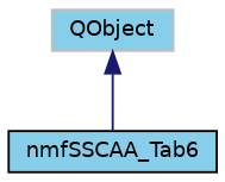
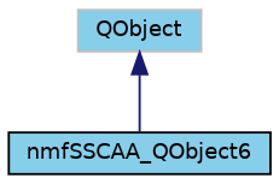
  digraph {
    node [fillcolor=skyblue fontname=Helvetica fontsize=10 shape=record style=filled]
-   n1 [color=black fontcolor=black height=0.2 label=nmfSSCAA_Tab6 width=0.4]
+   n1 [color=black fontcolor=black height=0.2 label=nmfSSCAA_QObject6 width=0.4]
    n2 [color=grey75 height=0.2 label=QObject width=0.4]
    n2 -> n1 [color=midnightblue dir=back fontname=Helvetica fontsize=10 labelfontname=Helvetica labelfontsize=10 style=solid]
  }
